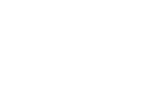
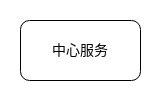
  <mxCell id="0" />
  <mxCell id="1" parent="0" />
+ <mxCell id="2" value="&lt;font style=&quot;font-size: 14px;&quot;&gt;中心服务&lt;/font&gt;" style="rounded=1;whiteSpace=wrap;html=1;" vertex="1" parent="1"><mxGeometry x="20" y="20" width="120" height="60" as="geometry" /></mxCell>
